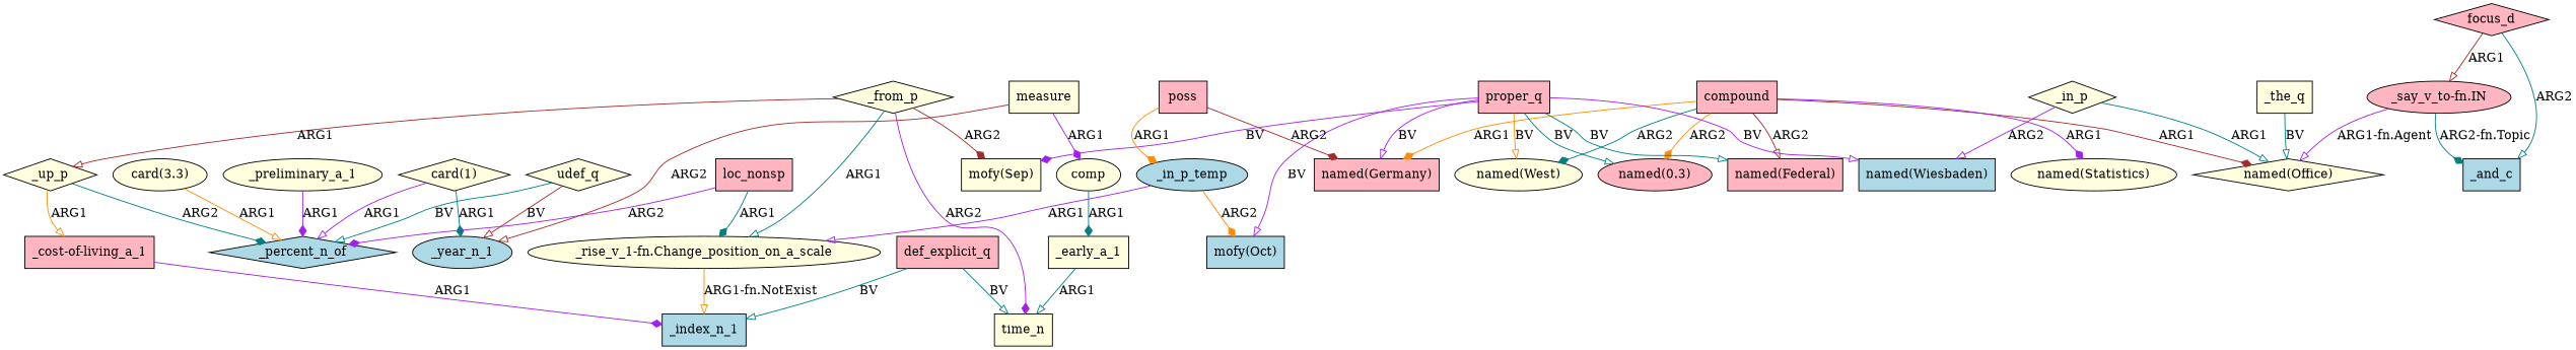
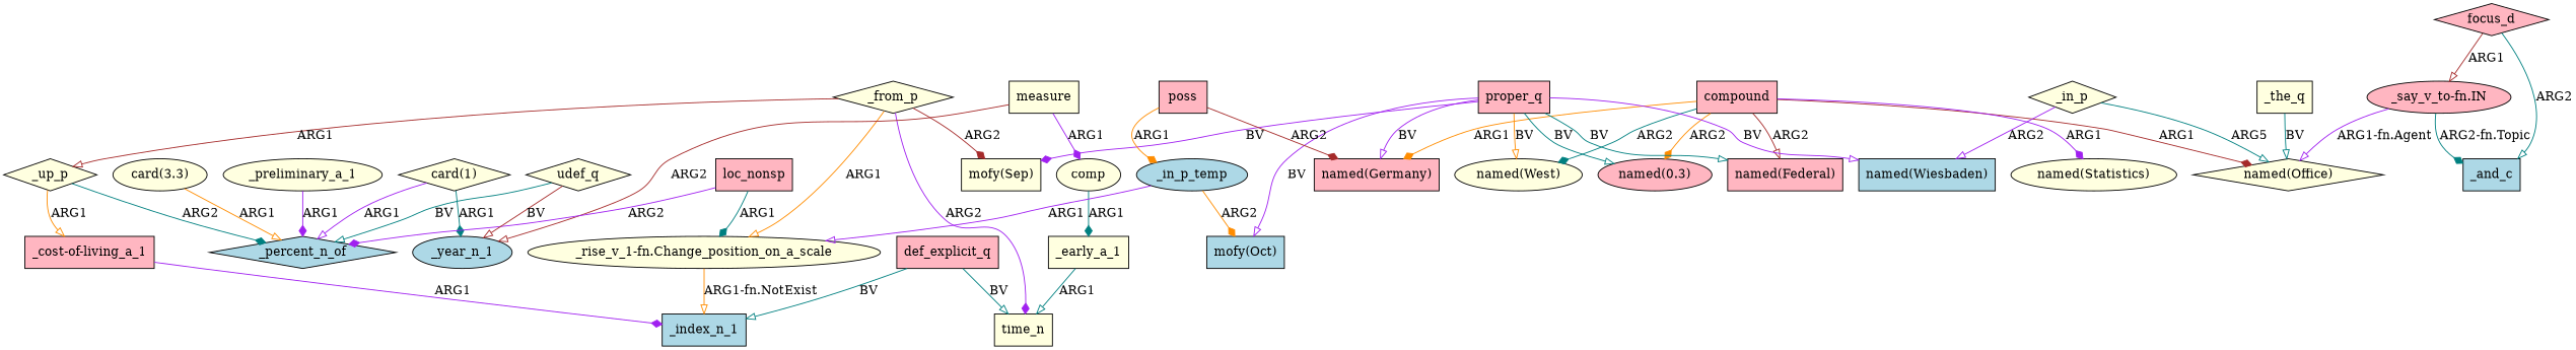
  digraph {
    node [fillcolor=lightyellow shape=box style=filled]
    edge [arrowhead=onormal color=teal]
    "card(1)" [shape=diamond]
    _percent_n_of [fillcolor=lightblue shape=diamond]
    _year_n_1 [fillcolor=lightblue shape=ellipse]
    _from_p [shape=diamond]
    "mofy(Sep)"
    time_n
    _up_p [shape=diamond]
    "_rise_v_1-fn.Change_position_on_a_scale" [shape=ellipse]
    "_cost-of-living_a_1" [fillcolor=lightpink]
    _index_n_1 [fillcolor=lightblue]
    compound [fillcolor=lightpink]
    "named(West)" [shape=ellipse]
    "named(Germany)" [fillcolor=lightpink]
    "named(0.3)" [fillcolor=lightpink shape=ellipse]
    "named(Office)" [shape=diamond]
    "named(Statistics)" [shape=ellipse]
    "named(Federal)" [fillcolor=lightpink]
    proper_q [fillcolor=lightpink]
    "named(Wiesbaden)" [fillcolor=lightblue]
    "mofy(Oct)" [fillcolor=lightblue]
    measure
    comp [shape=ellipse]
    _early_a_1
    def_explicit_q [fillcolor=lightpink]
    _in_p [shape=diamond]
    _in_p_temp [fillcolor=lightblue shape=ellipse]
    focus_d [fillcolor=lightpink shape=diamond]
    _and_c [fillcolor=lightblue]
    "_say_v_to-fn.IN" [fillcolor=lightpink shape=ellipse]
    _the_q
    _preliminary_a_1 [shape=ellipse]
    loc_nonsp [fillcolor=lightpink]
    udef_q [shape=diamond]
    poss [fillcolor=lightpink]
    "card(3.3)" [shape=ellipse]
    "card(1)" -> _percent_n_of [color=purple label=ARG1]
    "card(1)" -> _year_n_1 [arrowhead=diamond label=ARG1]
    _from_p -> "mofy(Sep)" [arrowhead=diamond color=brown label=ARG2]
    _from_p -> time_n [arrowhead=diamond color=purple label=ARG2]
    _from_p -> _up_p [color=brown label=ARG1]
-   _from_p -> "_rise_v_1-fn.Change_position_on_a_scale" [label=ARG1]
+   _from_p -> "_rise_v_1-fn.Change_position_on_a_scale" [color=darkorange label=ARG1]
    _up_p -> _percent_n_of [arrowhead=diamond label=ARG2]
    _up_p -> "_cost-of-living_a_1" [color=darkorange label=ARG1]
    "_rise_v_1-fn.Change_position_on_a_scale" -> _index_n_1 [color=darkorange label="ARG1-fn.NotExist"]
    "_cost-of-living_a_1" -> _index_n_1 [arrowhead=diamond color=purple label=ARG1]
    compound -> "named(West)" [arrowhead=diamond label=ARG2]
    compound -> "named(Germany)" [arrowhead=diamond color=darkorange label=ARG1]
    compound -> "named(0.3)" [arrowhead=diamond color=darkorange label=ARG2]
    compound -> "named(Office)" [arrowhead=diamond color=brown label=ARG1]
    compound -> "named(Statistics)" [arrowhead=diamond color=purple label=ARG1]
    compound -> "named(Federal)" [color=brown label=ARG2]
    proper_q -> "mofy(Sep)" [arrowhead=diamond color=purple label=BV]
    proper_q -> "named(West)" [color=darkorange label=BV]
    proper_q -> "named(Germany)" [color=purple label=BV]
    proper_q -> "named(0.3)" [label=BV]
    proper_q -> "named(Federal)" [label=BV]
    proper_q -> "named(Wiesbaden)" [color=purple label=BV]
    proper_q -> "mofy(Oct)" [color=purple label=BV]
    measure -> _year_n_1 [color=brown label=ARG2]
    measure -> comp [arrowhead=diamond color=purple label=ARG1]
    comp -> _early_a_1 [arrowhead=diamond label=ARG1]
    _early_a_1 -> time_n [label=ARG1]
    def_explicit_q -> time_n [label=BV]
    def_explicit_q -> _index_n_1 [label=BV]
-   _in_p -> "named(Office)" [label=ARG1]
+   _in_p -> "named(Office)" [label=ARG5]
    _in_p -> "named(Wiesbaden)" [color=purple label=ARG2]
    _in_p_temp -> "_rise_v_1-fn.Change_position_on_a_scale" [color=purple label=ARG1]
    _in_p_temp -> "mofy(Oct)" [arrowhead=diamond color=darkorange label=ARG2]
    focus_d -> _and_c [label=ARG2]
    focus_d -> "_say_v_to-fn.IN" [color=brown label=ARG1]
    "_say_v_to-fn.IN" -> "named(Office)" [color=purple label="ARG1-fn.Agent"]
    "_say_v_to-fn.IN" -> _and_c [arrowhead=diamond label="ARG2-fn.Topic"]
    _the_q -> "named(Office)" [label=BV]
    _preliminary_a_1 -> _percent_n_of [arrowhead=diamond color=purple label=ARG1]
    loc_nonsp -> _percent_n_of [arrowhead=diamond color=purple label=ARG2]
    loc_nonsp -> "_rise_v_1-fn.Change_position_on_a_scale" [arrowhead=diamond label=ARG1]
    udef_q -> _percent_n_of [label=BV]
    udef_q -> _year_n_1 [color=brown label=BV]
    poss -> "named(Germany)" [arrowhead=diamond color=brown label=ARG2]
    poss -> _in_p_temp [arrowhead=diamond color=darkorange label=ARG1]
    "card(3.3)" -> _percent_n_of [color=darkorange label=ARG1]
  }
